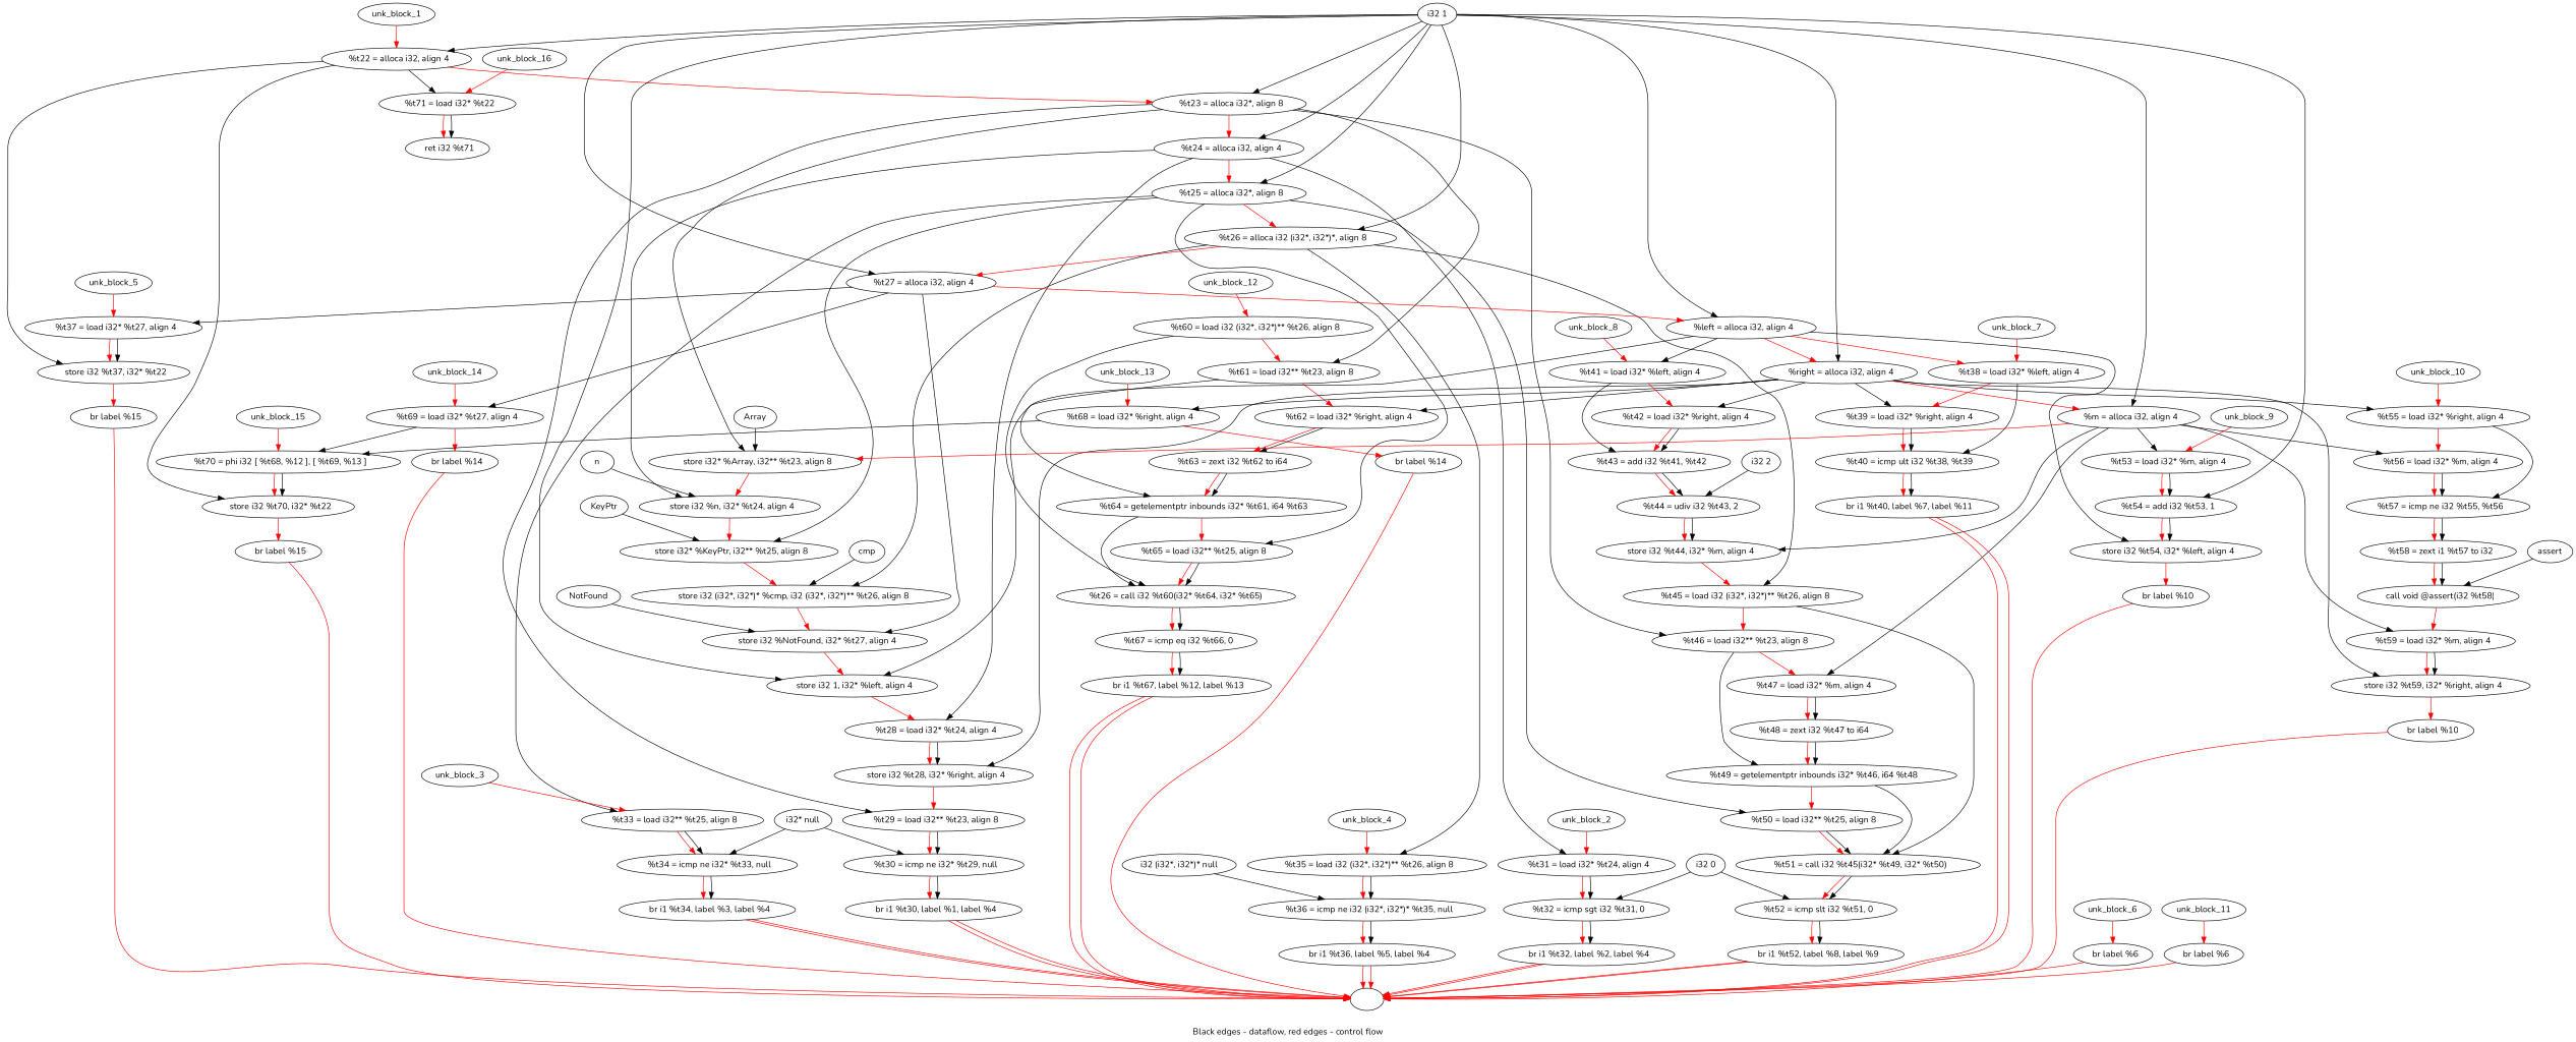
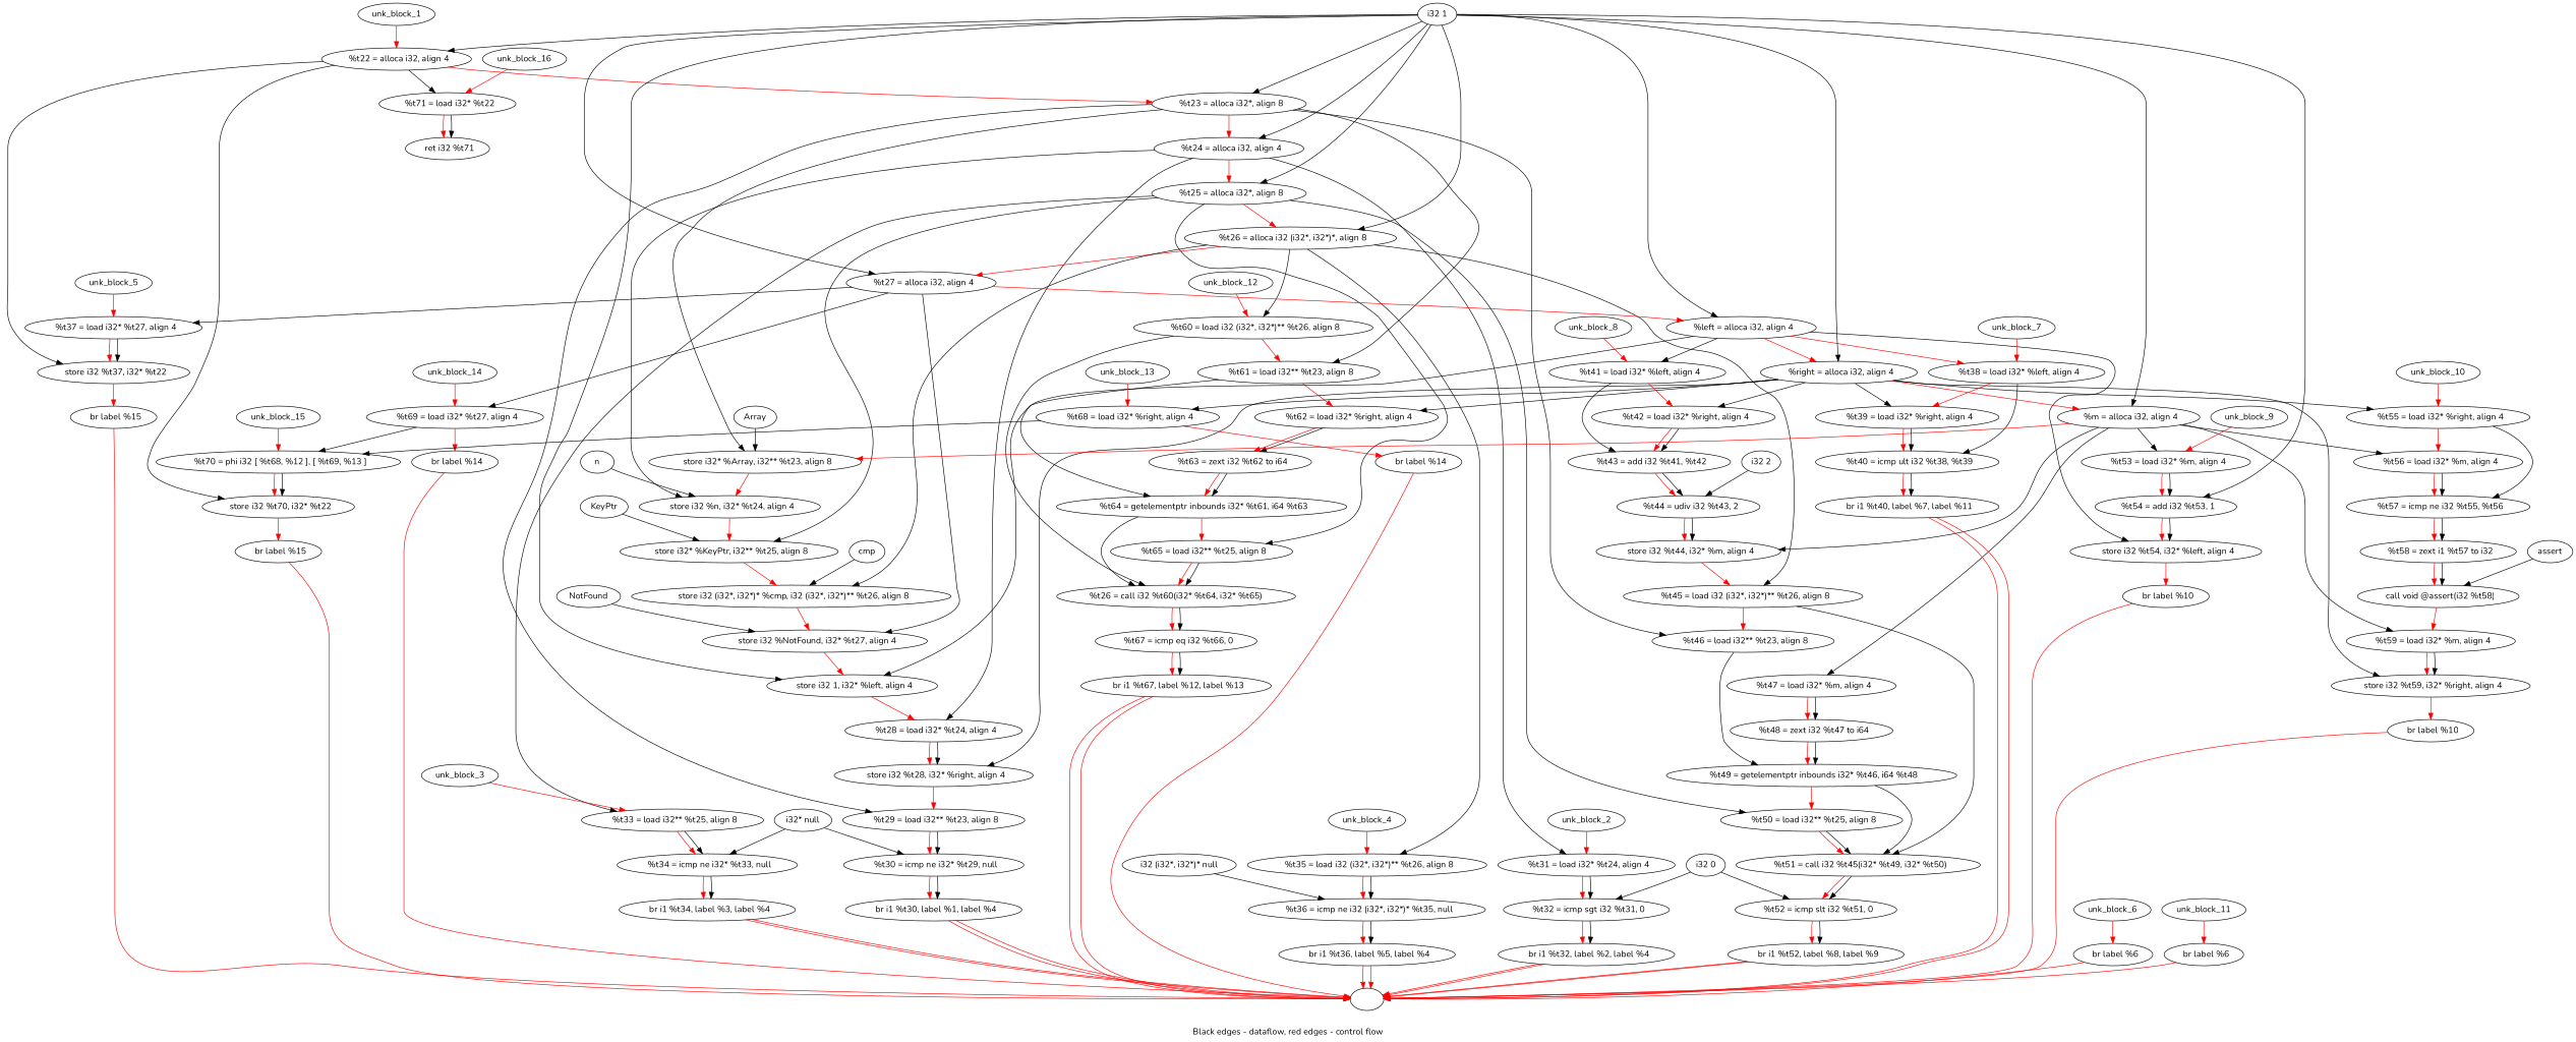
  digraph {
    compound=true
    fontname=Nunito
    label="Black edges - dataflow, red edges - control flow"
    node [fontname=Nunito]
    edge [color=red fontname=Nunito]
    n1 [label="  %t22 = alloca i32, align 4"]
    n2 [label="  %t23 = alloca i32*, align 8"]
    n3 [label="  store i32 %t37, i32* %t22"]
    n4 [label="  store i32 %t70, i32* %t22"]
    n5 [label="  %t71 = load i32* %t22"]
    n6 [label="  %t24 = alloca i32, align 4"]
    n7 [label="  store i32* %Array, i32** %t23, align 8"]
    n8 [label="  %t29 = load i32** %t23, align 8"]
    n9 [label="  %t46 = load i32** %t23, align 8"]
    n10 [label="  %t61 = load i32** %t23, align 8"]
    n11 [label="  br label %15"]
    n12 [label="  br label %15"]
    n13 [label="  ret i32 %t71"]
    n14 [label="  %t25 = alloca i32*, align 8"]
    n15 [label="  store i32 %n, i32* %t24, align 4"]
    n16 [label="  %t28 = load i32* %t24, align 4"]
    n17 [label="  %t31 = load i32* %t24, align 4"]
    n18 [label="  %t30 = icmp ne i32* %t29, null"]
    n19 [label="  %t47 = load i32* %m, align 4"]
    n20 [label="  %t49 = getelementptr inbounds i32* %t46, i64 %t48"]
    n21 [label="  %t62 = load i32* %right, align 4"]
    n22 [label="  %t64 = getelementptr inbounds i32* %t61, i64 %t63"]
    n23 [label="  %t26 = alloca i32 (i32*, i32*)*, align 8"]
    n24 [label="  store i32* %KeyPtr, i32** %t25, align 8"]
    n25 [label="  %t33 = load i32** %t25, align 8"]
    n26 [label="  %t50 = load i32** %t25, align 8"]
    n27 [label="  %t65 = load i32** %t25, align 8"]
    n28 [label="  store i32 %t28, i32* %right, align 4"]
    n29 [label="  %t32 = icmp sgt i32 %t31, 0"]
    n30 [label="  %t27 = alloca i32, align 4"]
    n31 [label="  store i32 (i32*, i32*)* %cmp, i32 (i32*, i32*)** %t26, align 8"]
    n32 [label="  %t35 = load i32 (i32*, i32*)** %t26, align 8"]
    n33 [label="  %t45 = load i32 (i32*, i32*)** %t26, align 8"]
    n34 [label="  %t60 = load i32 (i32*, i32*)** %t26, align 8"]
    n35 [label="  %t34 = icmp ne i32* %t33, null"]
    n36 [label="  %t51 = call i32 %t45(i32* %t49, i32* %t50)"]
    n37 [label="%t26 = call i32 %t60(i32* %t64, i32* %t65)"]
    n38 [label="  %left = alloca i32, align 4"]
    n39 [label="  store i32 %NotFound, i32* %t27, align 4"]
    n40 [label="  %t37 = load i32* %t27, align 4"]
    n41 [label="  %t69 = load i32* %t27, align 4"]
    n42 [label="  %t36 = icmp ne i32 (i32*, i32*)* %t35, null"]
    n43 [label="  %right = alloca i32, align 4"]
    n44 [label="  store i32 1, i32* %left, align 4"]
    n45 [label="  %t38 = load i32* %left, align 4"]
    n46 [label="  %t41 = load i32* %left, align 4"]
    n47 [label="  store i32 %t54, i32* %left, align 4"]
    n48 [label="  %t70 = phi i32 [ %t68, %12 ], [ %t69, %13 ]"]
    n49 [label="  br label %14"]
    n50 [label="  %m = alloca i32, align 4"]
    n51 [label="  %t39 = load i32* %right, align 4"]
    n52 [label="  %t42 = load i32* %right, align 4"]
    n53 [label="  %t55 = load i32* %right, align 4"]
    n54 [label="  store i32 %t59, i32* %right, align 4"]
    n55 [label="  %t68 = load i32* %right, align 4"]
    n56 [label="  %t40 = icmp ult i32 %t38, %t39"]
    n57 [label="  %t43 = add i32 %t41, %t42"]
    n58 [label="  br label %10"]
    n59 [label="  store i32 %t44, i32* %m, align 4"]
    n60 [label="  %t53 = load i32* %m, align 4"]
    n61 [label="  %t56 = load i32* %m, align 4"]
    n62 [label="  %t59 = load i32* %m, align 4"]
    n63 [label="  %t57 = icmp ne i32 %t55, %t56"]
    n64 [label="  br label %10"]
    n65 [label="  %t63 = zext i32 %t62 to i64"]
    n66 [label="  br label %14"]
    n67 [label="  %t48 = zext i32 %t47 to i64"]
    n68 [label="  %t54 = add i32 %t53, 1"]
    n69 [label="  br i1 %t30, label %1, label %4"]
    ""
    unk_block_1
    "i32 1"
    Array
    n
    KeyPtr
    cmp
    NotFound
    "i32* null"
    n79 [label="  br i1 %t34, label %3, label %4"]
    n80 [label="  br i1 %t32, label %2, label %4"]
    unk_block_2
    "i32 0"
    n83 [label="  %t52 = icmp slt i32 %t51, 0"]
    n84 [label="  br i1 %t52, label %8, label %9"]
    n85 [label="  %t67 = icmp eq i32 %t66, 0"]
    n86 [label="  br i1 %t67, label %12, label %13"]
    unk_block_3
    n88 [label="  br i1 %t36, label %5, label %4"]
    unk_block_4
    "i32 (i32*, i32*)* null"
    unk_block_5
    n92 [label="  br label %6"]
    unk_block_6
    n94 [label="  br i1 %t40, label %7, label %11"]
    unk_block_7
    n96 [label="  %t44 = udiv i32 %t43, 2"]
    unk_block_8
    "i32 2"
    unk_block_9
    n100 [label="  %t58 = zext i1 %t57 to i32"]
    n101 [label="  call void @assert(i32 %t58)"]
    unk_block_10
    assert
    n104 [label="  br label %6"]
    unk_block_11
    unk_block_12
    unk_block_13
    unk_block_14
    unk_block_15
    unk_block_16
    n1 -> n2 [weight=2]
    n1 -> n3 [color=""]
    n1 -> n4 [color=""]
    n1 -> n5 [color=""]
    n2 -> n6 [weight=2]
    n2 -> n7 [color=""]
    n2 -> n8 [color=""]
    n2 -> n9 [color=""]
    n2 -> n10 [color=""]
    n3 -> n11 [weight=2]
    n4 -> n12 [weight=2]
    n5 -> n13 [weight=2]
    n5 -> n13 [color=""]
    n6 -> n14 [weight=2]
    n6 -> n15 [color=""]
    n6 -> n16 [color=""]
    n6 -> n17 [color=""]
    n7 -> n15 [weight=2]
    n8 -> n18 [weight=2]
    n8 -> n18 [color=""]
-   n9 -> n19 [weight=2]
    n9 -> n20 [color=""]
    n10 -> n21 [weight=2]
    n10 -> n22 [color=""]
    n11 -> ""
    n12 -> ""
    n14 -> n23 [weight=2]
    n14 -> n24 [color=""]
    n14 -> n25 [color=""]
    n14 -> n26 [color=""]
    n14 -> n27 [color=""]
    n15 -> n24 [weight=2]
    n16 -> n28 [weight=2]
    n16 -> n28 [color=""]
    n17 -> n29 [weight=2]
    n17 -> n29 [color=""]
    n18 -> n69 [weight=2]
    n18 -> n69 [color=""]
    n19 -> n67 [weight=2]
    n19 -> n67 [color=""]
    n20 -> n26 [weight=2]
    n20 -> n36 [color=""]
    n21 -> n65 [weight=2]
    n21 -> n65 [color=""]
    n22 -> n27 [weight=2]
    n22 -> n37 [color=""]
    n23 -> n30 [weight=2]
    n23 -> n31 [color=""]
    n23 -> n32 [color=""]
    n23 -> n33 [color=""]
+   n23 -> n34 [color=""]
    n24 -> n31 [weight=2]
    n25 -> n35 [weight=2]
    n25 -> n35 [color=""]
    n26 -> n36 [weight=2]
    n26 -> n36 [color=""]
    n27 -> n37 [weight=2]
    n27 -> n37 [color=""]
    n28 -> n8 [weight=2]
    n29 -> n80 [weight=2]
    n29 -> n80 [color=""]
    n30 -> n38 [weight=2]
    n30 -> n39 [color=""]
    n30 -> n40 [color=""]
    n30 -> n41 [color=""]
    n31 -> n39 [weight=2]
    n32 -> n42 [weight=2]
    n32 -> n42 [color=""]
    n33 -> n9 [weight=2]
    n33 -> n36 [color=""]
    n34 -> n10 [weight=2]
    n34 -> n37 [color=""]
    n35 -> n79 [weight=2]
    n35 -> n79 [color=""]
    n36 -> n83 [weight=2]
    n36 -> n83 [color=""]
    n37 -> n85 [weight=2]
    n37 -> n85 [color=""]
    n38 -> n43 [weight=2]
    n38 -> n44 [color=""]
    n38 -> n45
    n38 -> n46 [color=""]
    n38 -> n47 [color=""]
    n39 -> n44 [weight=2]
    n40 -> n3 [weight=2]
    n40 -> n3 [color=""]
    n41 -> n48 [color=""]
    n41 -> n49 [weight=2]
    n42 -> n88 [weight=2]
    n42 -> n88 [color=""]
    n43 -> n21 [color=""]
    n43 -> n28 [color=""]
    n43 -> n50 [weight=2]
    n43 -> n51 [color=""]
    n43 -> n52 [color=""]
    n43 -> n53 [color=""]
    n43 -> n54 [color=""]
    n43 -> n55 [color=""]
    n44 -> n16 [weight=2]
    n45 -> n51 [weight=2]
    n45 -> n56 [color=""]
    n46 -> n52 [weight=2]
    n46 -> n57 [color=""]
    n47 -> n58 [weight=2]
    n48 -> n4 [weight=2]
    n48 -> n4 [color=""]
    n49 -> ""
    n50 -> n7 [weight=2]
    n50 -> n19 [color=""]
    n50 -> n59 [color=""]
    n50 -> n60 [color=""]
    n50 -> n61 [color=""]
    n50 -> n62 [color=""]
    n51 -> n56 [weight=2]
    n51 -> n56 [color=""]
    n52 -> n57 [weight=2]
    n52 -> n57 [color=""]
    n53 -> n61 [weight=2]
    n53 -> n63 [color=""]
    n54 -> n64 [weight=2]
    n55 -> n48 [color=""]
    n55 -> n66 [weight=2]
    n56 -> n94 [weight=2]
    n56 -> n94 [color=""]
    n57 -> n96 [weight=2]
    n57 -> n96 [color=""]
    n58 -> ""
    n59 -> n33 [weight=2]
    n60 -> n68 [weight=2]
    n60 -> n68 [color=""]
    n61 -> n63 [weight=2]
    n61 -> n63 [color=""]
    n62 -> n54 [weight=2]
    n62 -> n54 [color=""]
    n63 -> n100 [weight=2]
    n63 -> n100 [color=""]
    n64 -> ""
    n65 -> n22 [weight=2]
    n65 -> n22 [color=""]
    n66 -> ""
    n67 -> n20 [weight=2]
    n67 -> n20 [color=""]
    n68 -> n47 [weight=2]
    n68 -> n47 [color=""]
    n69 -> ""
    n69 -> ""
    unk_block_1 -> n1
    "i32 1" -> n1 [color=""]
    "i32 1" -> n2 [color=""]
    "i32 1" -> n6 [color=""]
    "i32 1" -> n14 [color=""]
    "i32 1" -> n23 [color=""]
    "i32 1" -> n30 [color=""]
    "i32 1" -> n38 [color=""]
    "i32 1" -> n43 [color=""]
    "i32 1" -> n44 [color=""]
    "i32 1" -> n50 [color=""]
    "i32 1" -> n68 [color=""]
    Array -> n7 [color=""]
    n -> n15 [color=""]
    KeyPtr -> n24 [color=""]
    cmp -> n31 [color=""]
    NotFound -> n39 [color=""]
    "i32* null" -> n18 [color=""]
    "i32* null" -> n35 [color=""]
    n79 -> ""
    n79 -> ""
    n80 -> ""
    n80 -> ""
    unk_block_2 -> n17
    "i32 0" -> n29 [color=""]
    "i32 0" -> n83 [color=""]
    n83 -> n84 [weight=2]
    n83 -> n84 [color=""]
    n84 -> ""
    n84 -> ""
    n85 -> n86 [weight=2]
    n85 -> n86 [color=""]
    n86 -> ""
    n86 -> ""
    unk_block_3 -> n25
    n88 -> ""
    n88 -> ""
    unk_block_4 -> n32
    "i32 (i32*, i32*)* null" -> n42 [color=""]
    unk_block_5 -> n40
    n92 -> ""
    unk_block_6 -> n92
    n94 -> ""
    n94 -> ""
    unk_block_7 -> n45
    n96 -> n59 [weight=2]
    n96 -> n59 [color=""]
    unk_block_8 -> n46
    "i32 2" -> n96 [color=""]
    unk_block_9 -> n60
    n100 -> n101 [weight=2]
    n100 -> n101 [color=""]
    n101 -> n62 [weight=2]
    unk_block_10 -> n53
    assert -> n101 [color=""]
    n104 -> ""
    unk_block_11 -> n104
    unk_block_12 -> n34
    unk_block_13 -> n55
    unk_block_14 -> n41
    unk_block_15 -> n48
    unk_block_16 -> n5
  }
